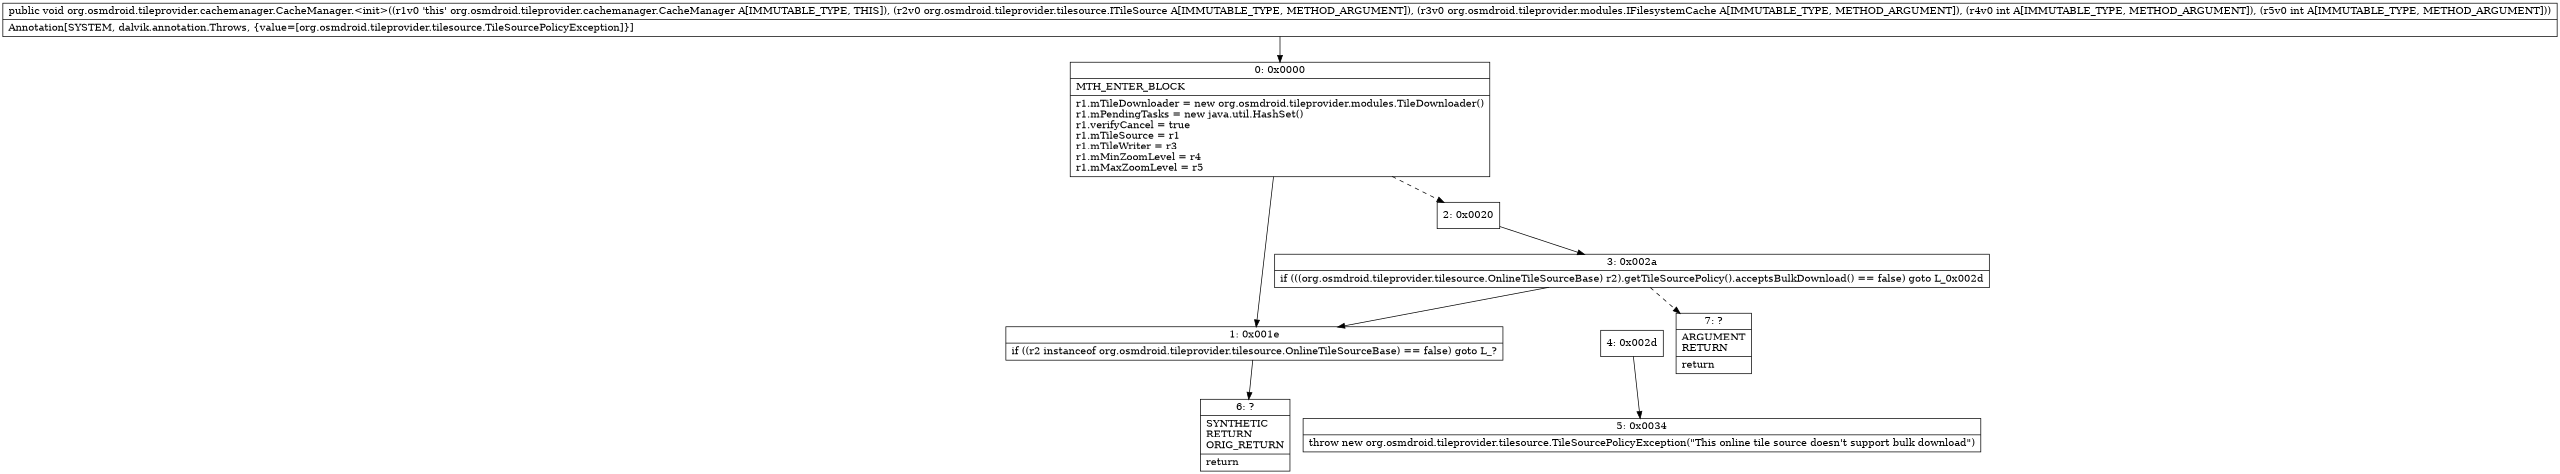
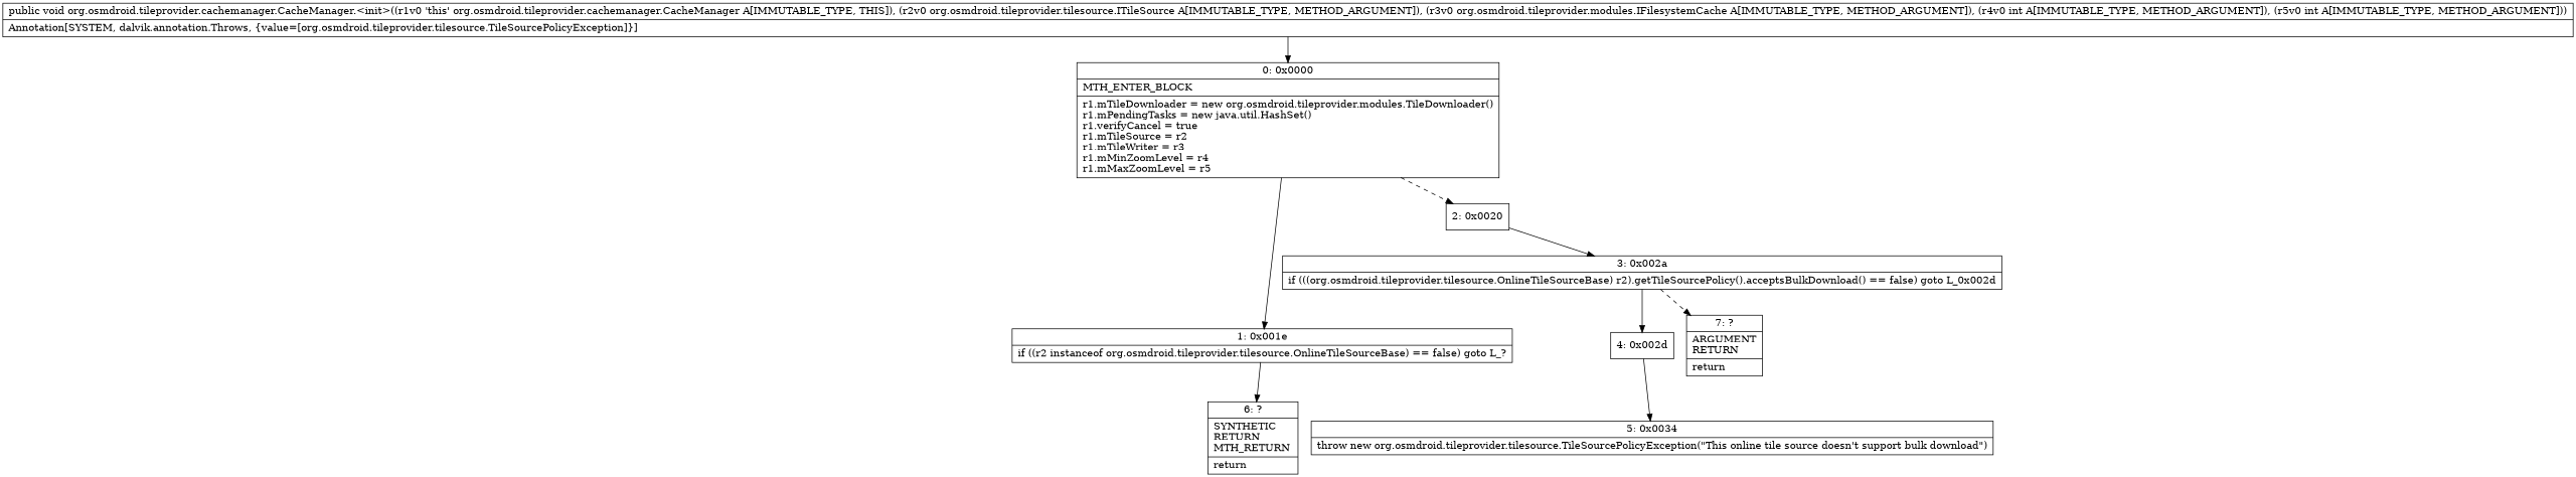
  digraph {
    node [shape=record]
-   n1 [label="{0\:\ 0x0000|MTH_ENTER_BLOCK\l|r1.mTileDownloader = new org.osmdroid.tileprovider.modules.TileDownloader()\lr1.mPendingTasks = new java.util.HashSet()\lr1.verifyCancel = true\lr1.mTileSource = r1\lr1.mTileWriter = r3\lr1.mMinZoomLevel = r4\lr1.mMaxZoomLevel = r5\l}"]
+   n1 [label="{0\:\ 0x0000|MTH_ENTER_BLOCK\l|r1.mTileDownloader = new org.osmdroid.tileprovider.modules.TileDownloader()\lr1.mPendingTasks = new java.util.HashSet()\lr1.verifyCancel = true\lr1.mTileSource = r2\lr1.mTileWriter = r3\lr1.mMinZoomLevel = r4\lr1.mMaxZoomLevel = r5\l}"]
    n2 [label="{1\:\ 0x001e|if ((r2 instanceof org.osmdroid.tileprovider.tilesource.OnlineTileSourceBase) == false) goto L_?\l}"]
    n3 [label="{2\:\ 0x0020}"]
-   n4 [label="{6\:\ ?|SYNTHETIC\lRETURN\lORIG_RETURN\l|return\l}"]
+   n4 [label="{6\:\ ?|SYNTHETIC\lRETURN\lMTH_RETURN\l|return\l}"]
    n5 [label="{3\:\ 0x002a|if (((org.osmdroid.tileprovider.tilesource.OnlineTileSourceBase) r2).getTileSourcePolicy().acceptsBulkDownload() == false) goto L_0x002d\l}"]
    n6 [label="{4\:\ 0x002d}"]
    n7 [label="{7\:\ ?|ARGUMENT\lRETURN\l|return\l}"]
    n8 [label="{5\:\ 0x0034|throw new org.osmdroid.tileprovider.tilesource.TileSourcePolicyException(\"This online tile source doesn't support bulk download\")\l}"]
    n9 [label="{public void org.osmdroid.tileprovider.cachemanager.CacheManager.\<init\>((r1v0 'this' org.osmdroid.tileprovider.cachemanager.CacheManager A[IMMUTABLE_TYPE, THIS]), (r2v0 org.osmdroid.tileprovider.tilesource.ITileSource A[IMMUTABLE_TYPE, METHOD_ARGUMENT]), (r3v0 org.osmdroid.tileprovider.modules.IFilesystemCache A[IMMUTABLE_TYPE, METHOD_ARGUMENT]), (r4v0 int A[IMMUTABLE_TYPE, METHOD_ARGUMENT]), (r5v0 int A[IMMUTABLE_TYPE, METHOD_ARGUMENT]))  | Annotation[SYSTEM, dalvik.annotation.Throws, \{value=[org.osmdroid.tileprovider.tilesource.TileSourcePolicyException]\}]\l}"]
    n1 -> n2
    n1 -> n3 [style=dashed]
    n2 -> n4
    n3 -> n5
-   n5 -> n2
+   n5 -> n6
    n5 -> n7 [style=dashed]
    n6 -> n8
    n9 -> n1
  }
